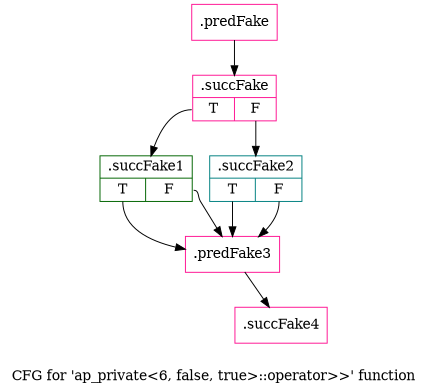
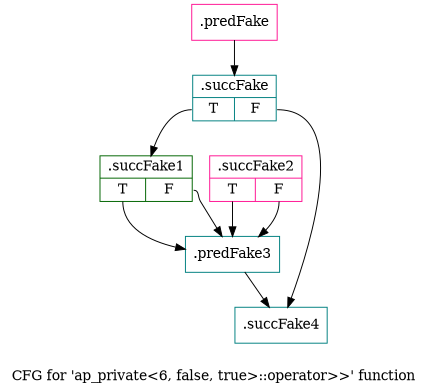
  digraph {
    label="CFG for 'ap_private\<6, false, true\>::operator\>\>' function"
    node [color=deeppink shape=record filename="/mnt/xilinx/Vitis_HLS/2021.2/include/etc/ap_private.h" linenumber=2632]
    edge [execusionnum=0 filename="/mnt/xilinx/Vitis_HLS/2021.2/include/etc/ap_private.h" tailport=s0]
    n1 [label="{.predFake}" filename="" linenumber=""]
-   n2 [label="{.succFake|{<s0>T|<s1>F}}"]
+   n2 [color=teal label="{.succFake|{<s0>T|<s1>F}}"]
    n3 [color=darkgreen label="{.succFake1|{<s0>T|<s1>F}}"]
-   n4 [color=teal label="{.succFake2|{<s0>T|<s1>F}}"]
-   n5 [label="{.predFake3}"]
-   n6 [label="{.succFake4}"]
+   n4 [label="{.succFake2|{<s0>T|<s1>F}}"]
+   n5 [color=teal label="{.predFake3}"]
+   n6 [color=teal label="{.succFake4}"]
    n1 -> n2
    n2 -> n3
-   n2 -> n4 [tailport=s1]
+   n2 -> n6 [tailport=s1]
    n3 -> n5
    n3 -> n5 [tailport=s1]
    n4 -> n5
    n4 -> n5 [tailport=s1]
    n5 -> n6
  }
